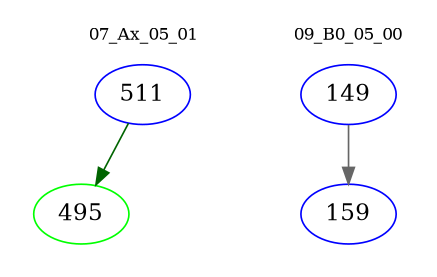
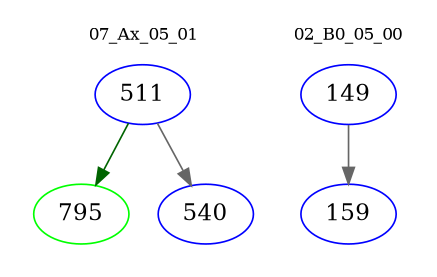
  digraph {
    node [color=blue]
    edge [color=gray40]
    n1 [label=511]
-   n2 [color=green label=495]
+   n2 [color=green label=795]
+   n3 [label=540]
    n4 [label=149]
    n5 [label=159]
    subgraph cluster_1 {
      color=white
      fontsize=10
      label="07_Ax_05_01"
      n1
      n2
+     n3
    }
    subgraph cluster_2 {
      color=white
      fontsize=10
-     label="09_B0_05_00"
+     label="02_B0_05_00"
      n4
      n5
    }
    n1 -> n2 [color=darkgreen]
+   n1 -> n3
    n4 -> n5
  }
